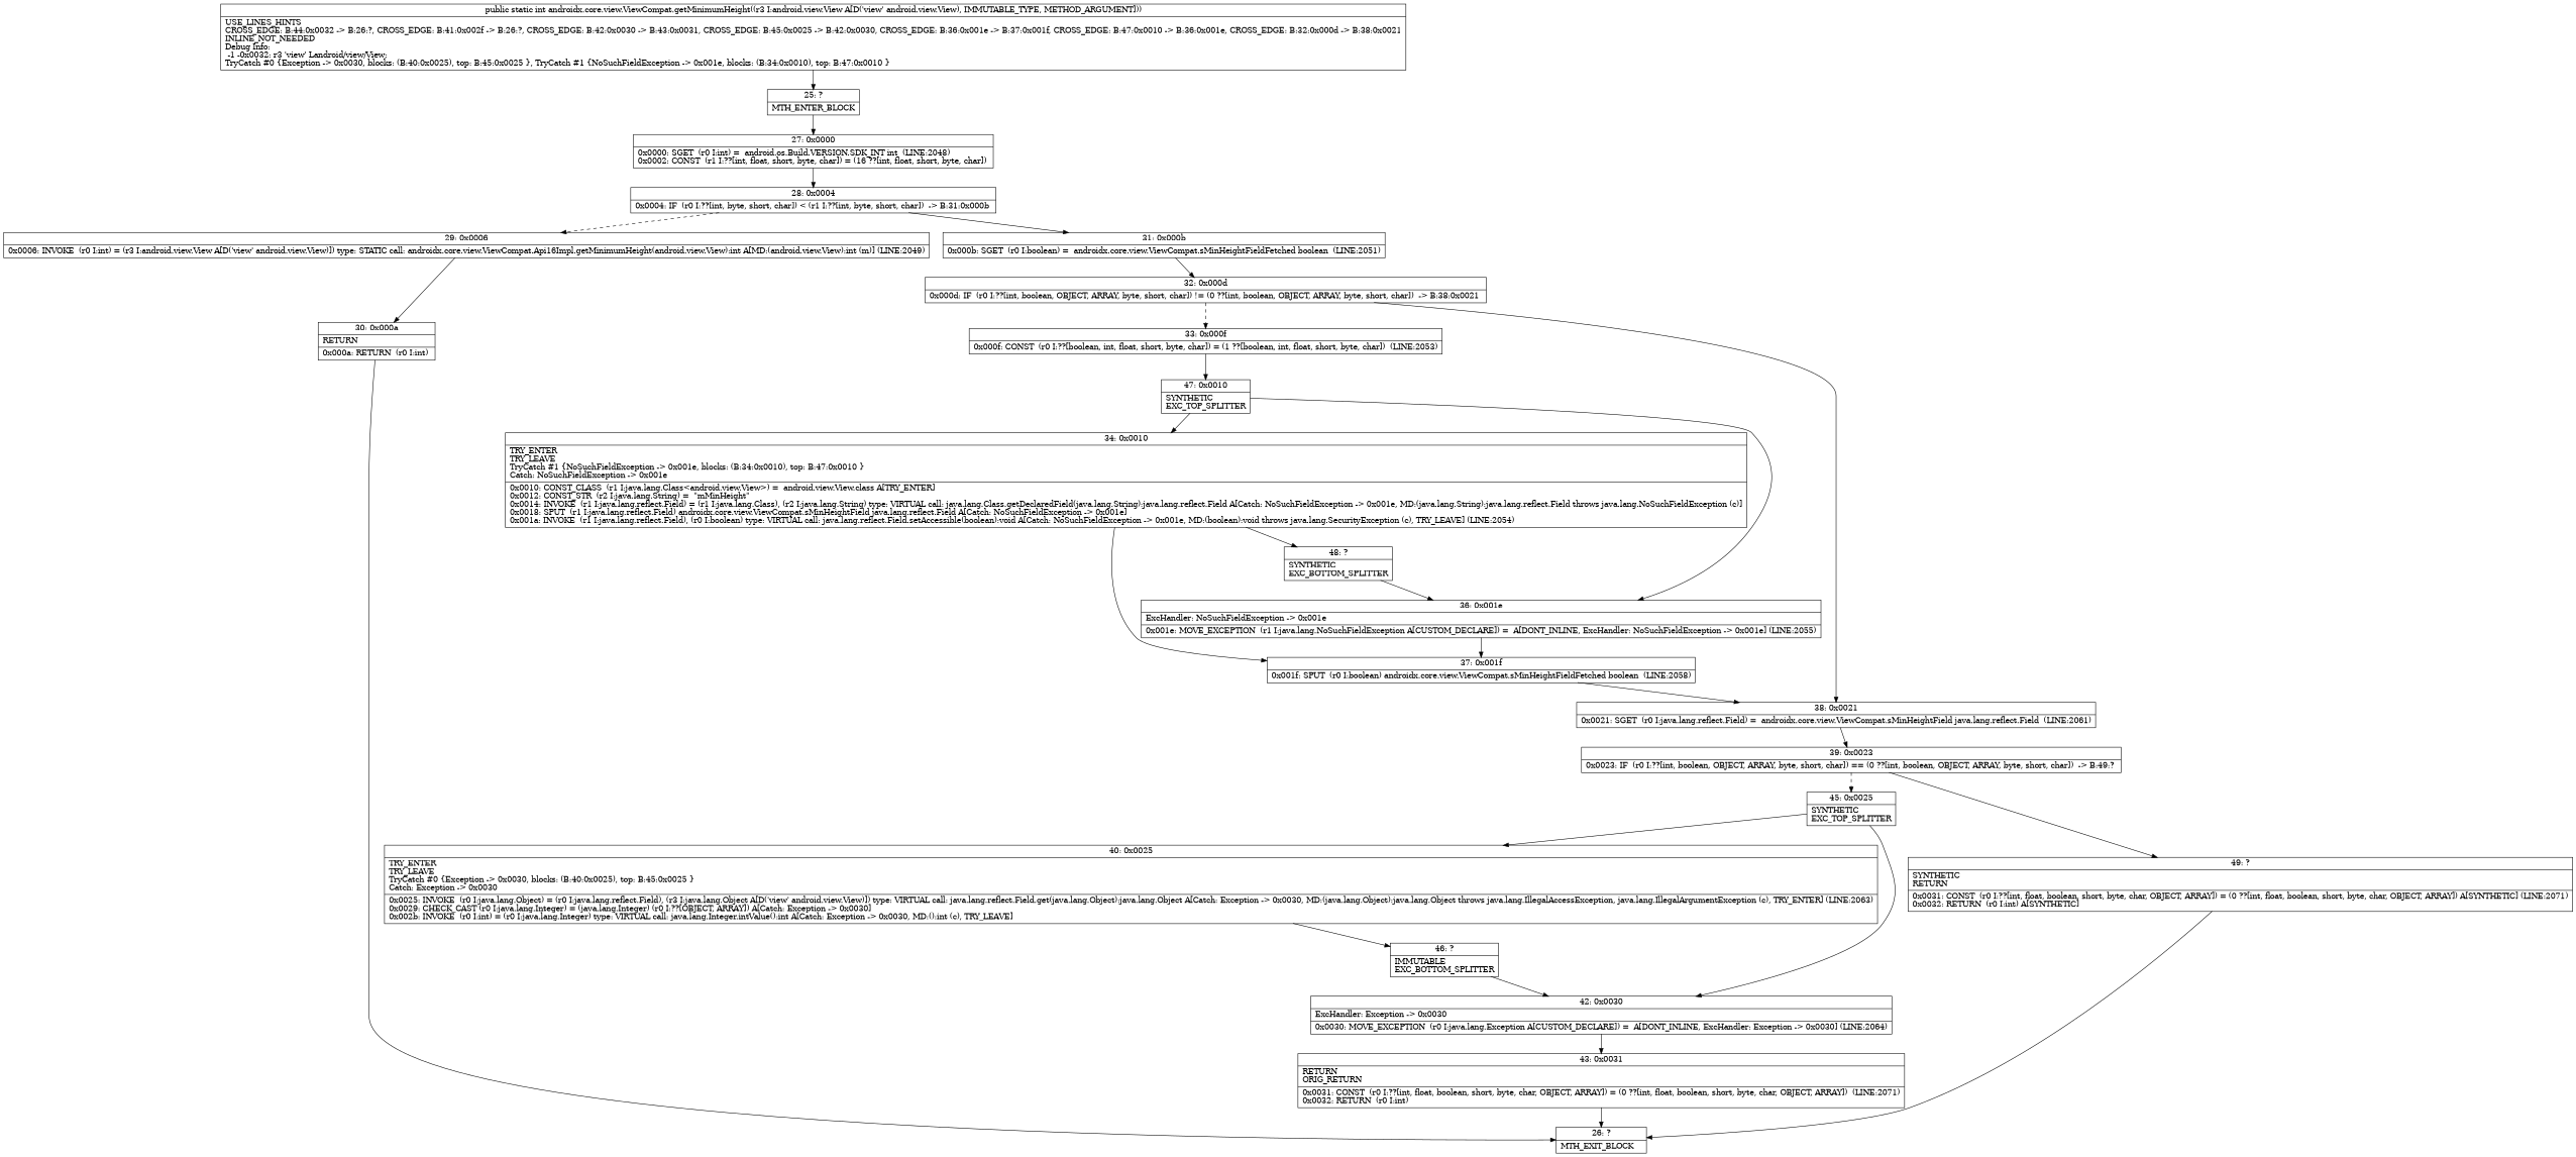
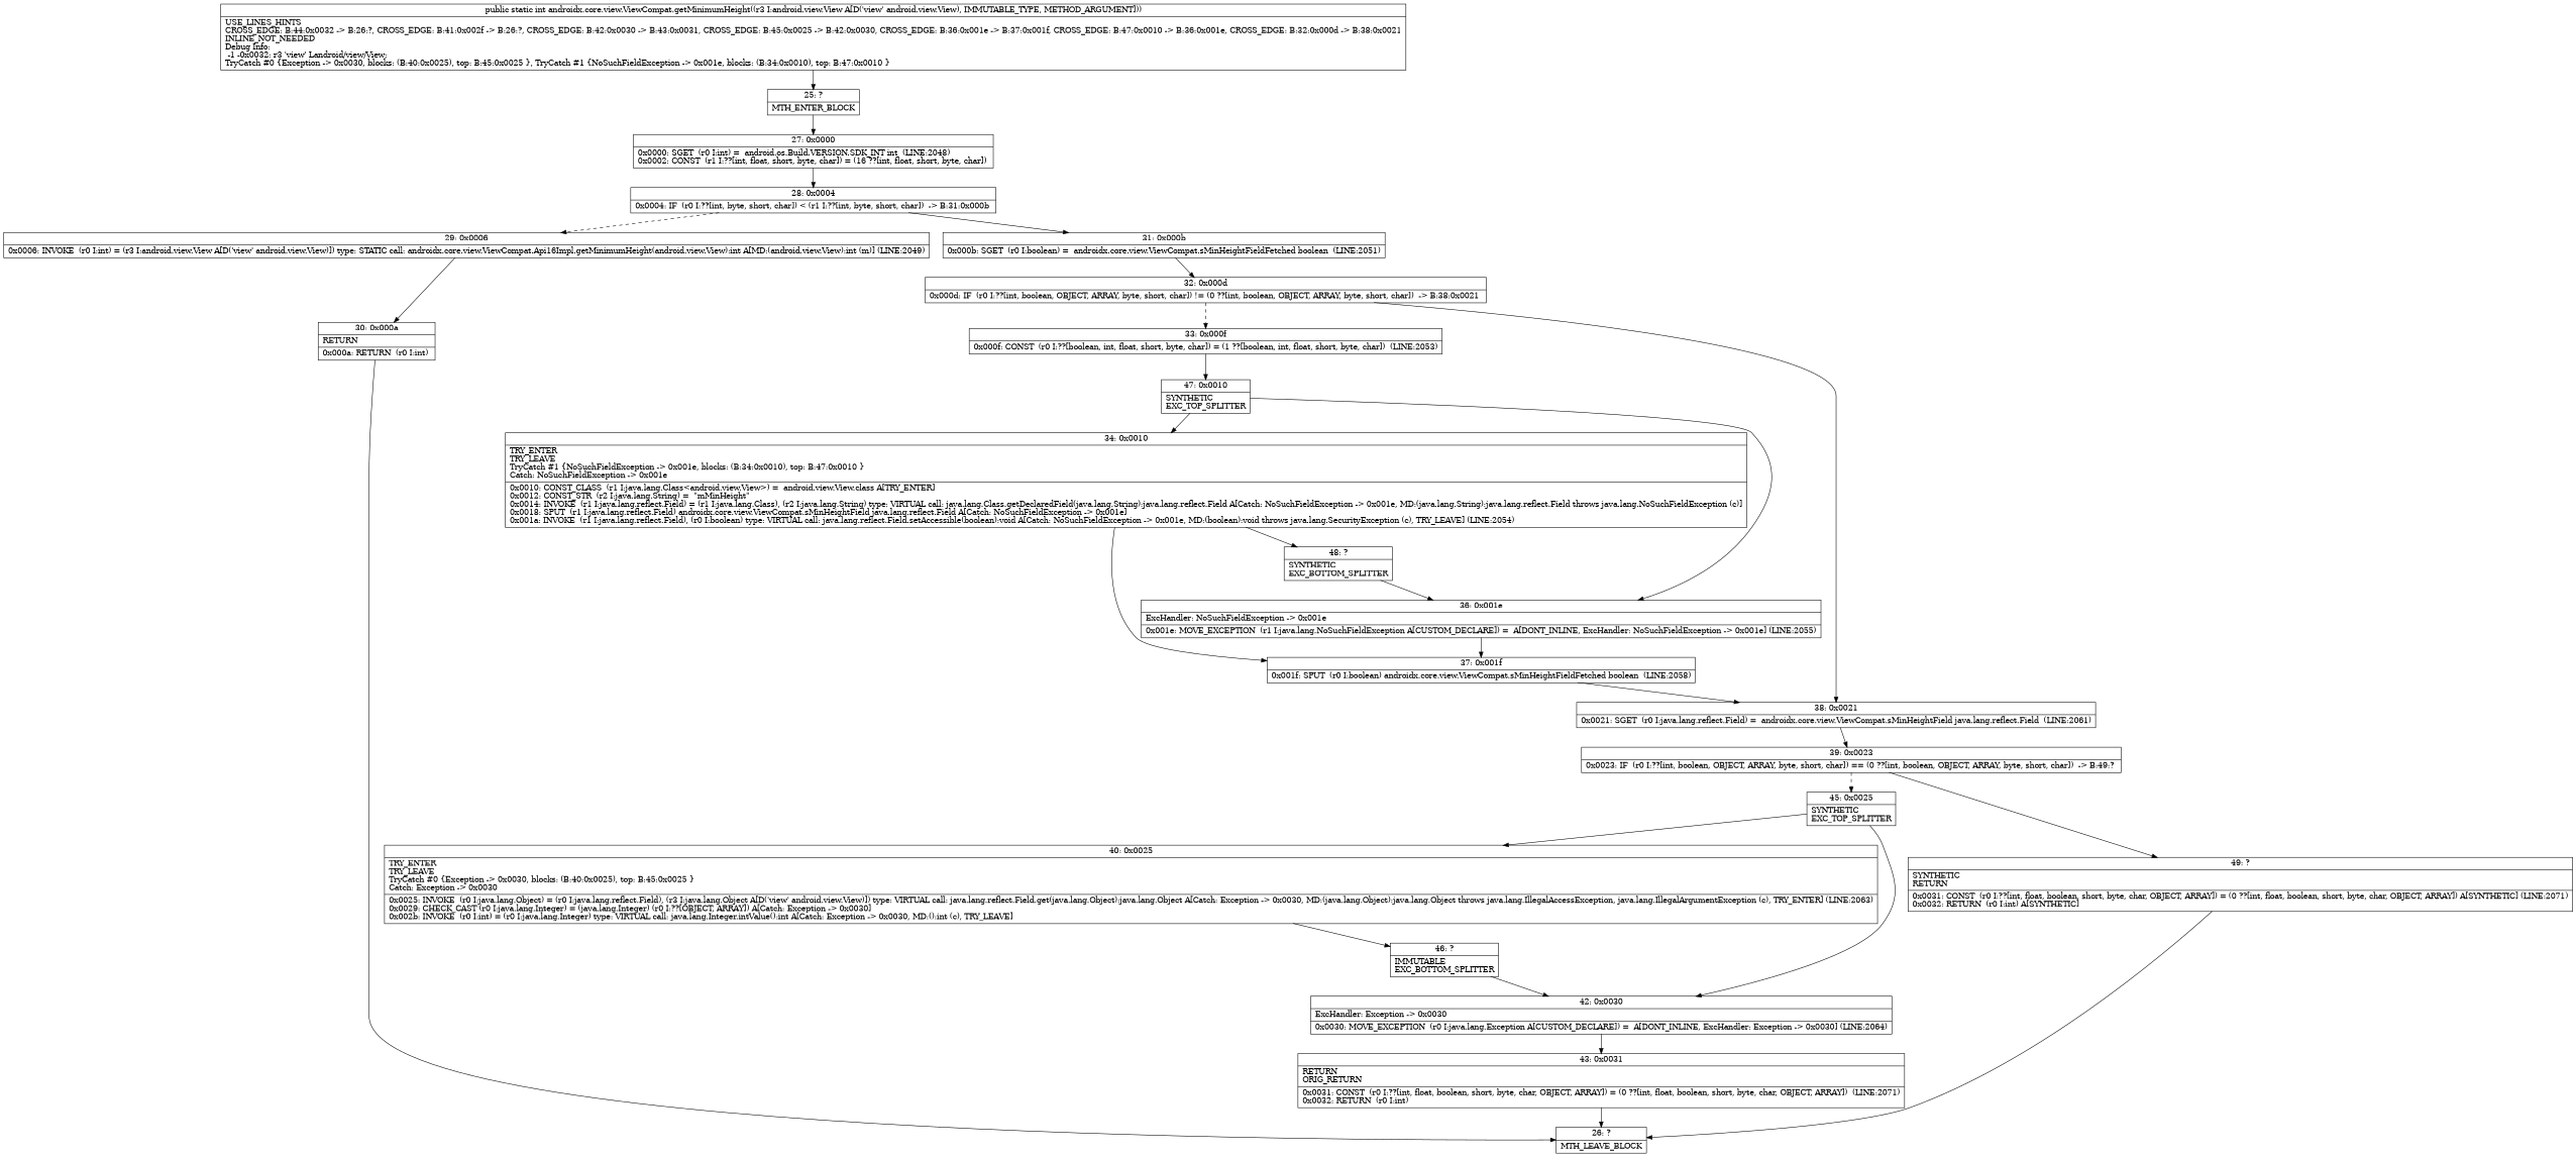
  digraph {
    node [shape=record]
    n1 [label="{25\:\ ?|MTH_ENTER_BLOCK\l}"]
    n2 [label="{27\:\ 0x0000|0x0000: SGET  (r0 I:int) =  android.os.Build.VERSION.SDK_INT int  (LINE:2048)\l0x0002: CONST  (r1 I:??[int, float, short, byte, char]) = (16 ??[int, float, short, byte, char]) \l}"]
    n3 [label="{28\:\ 0x0004|0x0004: IF  (r0 I:??[int, byte, short, char]) \< (r1 I:??[int, byte, short, char])  \-\> B:31:0x000b \l}"]
    n4 [label="{29\:\ 0x0006|0x0006: INVOKE  (r0 I:int) = (r3 I:android.view.View A[D('view' android.view.View)]) type: STATIC call: androidx.core.view.ViewCompat.Api16Impl.getMinimumHeight(android.view.View):int A[MD:(android.view.View):int (m)] (LINE:2049)\l}"]
    n5 [label="{31\:\ 0x000b|0x000b: SGET  (r0 I:boolean) =  androidx.core.view.ViewCompat.sMinHeightFieldFetched boolean  (LINE:2051)\l}"]
    n6 [label="{30\:\ 0x000a|RETURN\l|0x000a: RETURN  (r0 I:int) \l}"]
    n7 [label="{32\:\ 0x000d|0x000d: IF  (r0 I:??[int, boolean, OBJECT, ARRAY, byte, short, char]) != (0 ??[int, boolean, OBJECT, ARRAY, byte, short, char])  \-\> B:38:0x0021 \l}"]
-   n8 [label="{26\:\ ?|MTH_EXIT_BLOCK\l}"]
+   n8 [label="{26\:\ ?|MTH_LEAVE_BLOCK\l}"]
    n9 [label="{33\:\ 0x000f|0x000f: CONST  (r0 I:??[boolean, int, float, short, byte, char]) = (1 ??[boolean, int, float, short, byte, char])  (LINE:2053)\l}"]
    n10 [label="{38\:\ 0x0021|0x0021: SGET  (r0 I:java.lang.reflect.Field) =  androidx.core.view.ViewCompat.sMinHeightField java.lang.reflect.Field  (LINE:2061)\l}"]
    n11 [label="{47\:\ 0x0010|SYNTHETIC\lEXC_TOP_SPLITTER\l}"]
    n12 [label="{39\:\ 0x0023|0x0023: IF  (r0 I:??[int, boolean, OBJECT, ARRAY, byte, short, char]) == (0 ??[int, boolean, OBJECT, ARRAY, byte, short, char])  \-\> B:49:? \l}"]
    n13 [label="{34\:\ 0x0010|TRY_ENTER\lTRY_LEAVE\lTryCatch #1 \{NoSuchFieldException \-\> 0x001e, blocks: (B:34:0x0010), top: B:47:0x0010 \}\lCatch: NoSuchFieldException \-\> 0x001e\l|0x0010: CONST_CLASS  (r1 I:java.lang.Class\<android.view.View\>) =  android.view.View.class A[TRY_ENTER]\l0x0012: CONST_STR  (r2 I:java.lang.String) =  \"mMinHeight\" \l0x0014: INVOKE  (r1 I:java.lang.reflect.Field) = (r1 I:java.lang.Class), (r2 I:java.lang.String) type: VIRTUAL call: java.lang.Class.getDeclaredField(java.lang.String):java.lang.reflect.Field A[Catch: NoSuchFieldException \-\> 0x001e, MD:(java.lang.String):java.lang.reflect.Field throws java.lang.NoSuchFieldException (c)]\l0x0018: SPUT  (r1 I:java.lang.reflect.Field) androidx.core.view.ViewCompat.sMinHeightField java.lang.reflect.Field A[Catch: NoSuchFieldException \-\> 0x001e]\l0x001a: INVOKE  (r1 I:java.lang.reflect.Field), (r0 I:boolean) type: VIRTUAL call: java.lang.reflect.Field.setAccessible(boolean):void A[Catch: NoSuchFieldException \-\> 0x001e, MD:(boolean):void throws java.lang.SecurityException (c), TRY_LEAVE] (LINE:2054)\l}"]
    n14 [label="{36\:\ 0x001e|ExcHandler: NoSuchFieldException \-\> 0x001e\l|0x001e: MOVE_EXCEPTION  (r1 I:java.lang.NoSuchFieldException A[CUSTOM_DECLARE]) =  A[DONT_INLINE, ExcHandler: NoSuchFieldException \-\> 0x001e] (LINE:2055)\l}"]
    n15 [label="{37\:\ 0x001f|0x001f: SPUT  (r0 I:boolean) androidx.core.view.ViewCompat.sMinHeightFieldFetched boolean  (LINE:2058)\l}"]
    n16 [label="{48\:\ ?|SYNTHETIC\lEXC_BOTTOM_SPLITTER\l}"]
    n17 [label="{45\:\ 0x0025|SYNTHETIC\lEXC_TOP_SPLITTER\l}"]
    n18 [label="{49\:\ ?|SYNTHETIC\lRETURN\l|0x0031: CONST  (r0 I:??[int, float, boolean, short, byte, char, OBJECT, ARRAY]) = (0 ??[int, float, boolean, short, byte, char, OBJECT, ARRAY]) A[SYNTHETIC] (LINE:2071)\l0x0032: RETURN  (r0 I:int) A[SYNTHETIC]\l}"]
    n19 [label="{40\:\ 0x0025|TRY_ENTER\lTRY_LEAVE\lTryCatch #0 \{Exception \-\> 0x0030, blocks: (B:40:0x0025), top: B:45:0x0025 \}\lCatch: Exception \-\> 0x0030\l|0x0025: INVOKE  (r0 I:java.lang.Object) = (r0 I:java.lang.reflect.Field), (r3 I:java.lang.Object A[D('view' android.view.View)]) type: VIRTUAL call: java.lang.reflect.Field.get(java.lang.Object):java.lang.Object A[Catch: Exception \-\> 0x0030, MD:(java.lang.Object):java.lang.Object throws java.lang.IllegalAccessException, java.lang.IllegalArgumentException (c), TRY_ENTER] (LINE:2063)\l0x0029: CHECK_CAST (r0 I:java.lang.Integer) = (java.lang.Integer) (r0 I:??[OBJECT, ARRAY]) A[Catch: Exception \-\> 0x0030]\l0x002b: INVOKE  (r0 I:int) = (r0 I:java.lang.Integer) type: VIRTUAL call: java.lang.Integer.intValue():int A[Catch: Exception \-\> 0x0030, MD:():int (c), TRY_LEAVE]\l}"]
    n20 [label="{42\:\ 0x0030|ExcHandler: Exception \-\> 0x0030\l|0x0030: MOVE_EXCEPTION  (r0 I:java.lang.Exception A[CUSTOM_DECLARE]) =  A[DONT_INLINE, ExcHandler: Exception \-\> 0x0030] (LINE:2064)\l}"]
    n21 [label="{46\:\ ?|IMMUTABLE\lEXC_BOTTOM_SPLITTER\l}"]
    n22 [label="{43\:\ 0x0031|RETURN\lORIG_RETURN\l|0x0031: CONST  (r0 I:??[int, float, boolean, short, byte, char, OBJECT, ARRAY]) = (0 ??[int, float, boolean, short, byte, char, OBJECT, ARRAY])  (LINE:2071)\l0x0032: RETURN  (r0 I:int) \l}"]
    n23 [label="{public static int androidx.core.view.ViewCompat.getMinimumHeight((r3 I:android.view.View A[D('view' android.view.View), IMMUTABLE_TYPE, METHOD_ARGUMENT]))  | USE_LINES_HINTS\lCROSS_EDGE: B:44:0x0032 \-\> B:26:?, CROSS_EDGE: B:41:0x002f \-\> B:26:?, CROSS_EDGE: B:42:0x0030 \-\> B:43:0x0031, CROSS_EDGE: B:45:0x0025 \-\> B:42:0x0030, CROSS_EDGE: B:36:0x001e \-\> B:37:0x001f, CROSS_EDGE: B:47:0x0010 \-\> B:36:0x001e, CROSS_EDGE: B:32:0x000d \-\> B:38:0x0021\lINLINE_NOT_NEEDED\lDebug Info:\l  \-1 \-0x0032: r3 'view' Landroid\/view\/View;\lTryCatch #0 \{Exception \-\> 0x0030, blocks: (B:40:0x0025), top: B:45:0x0025 \}, TryCatch #1 \{NoSuchFieldException \-\> 0x001e, blocks: (B:34:0x0010), top: B:47:0x0010 \}\l}"]
    n1 -> n2
    n2 -> n3
    n3 -> n4 [style=dashed]
    n3 -> n5
    n4 -> n6
    n5 -> n7
    n6 -> n8
    n7 -> n9 [style=dashed]
    n7 -> n10
    n9 -> n11
    n10 -> n12
    n11 -> n13
    n11 -> n14
    n12 -> n17 [style=dashed]
    n12 -> n18
    n13 -> n15
    n13 -> n16
    n14 -> n15
    n15 -> n10
    n16 -> n14
    n17 -> n19
    n17 -> n20
    n18 -> n8
    n19 -> n21
    n20 -> n22
    n21 -> n20
    n22 -> n8
    n23 -> n1
  }
